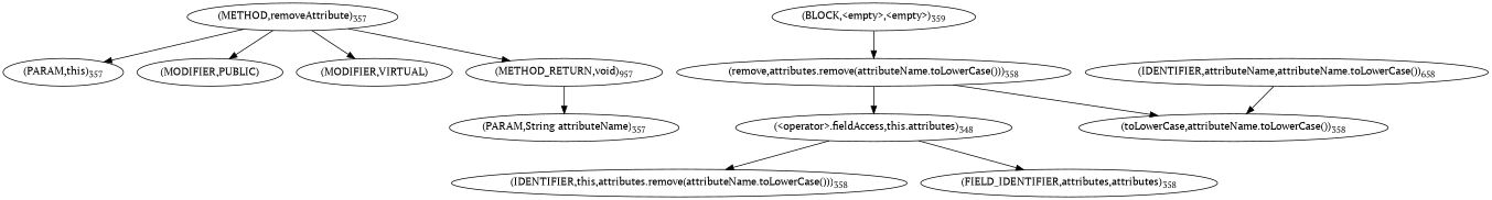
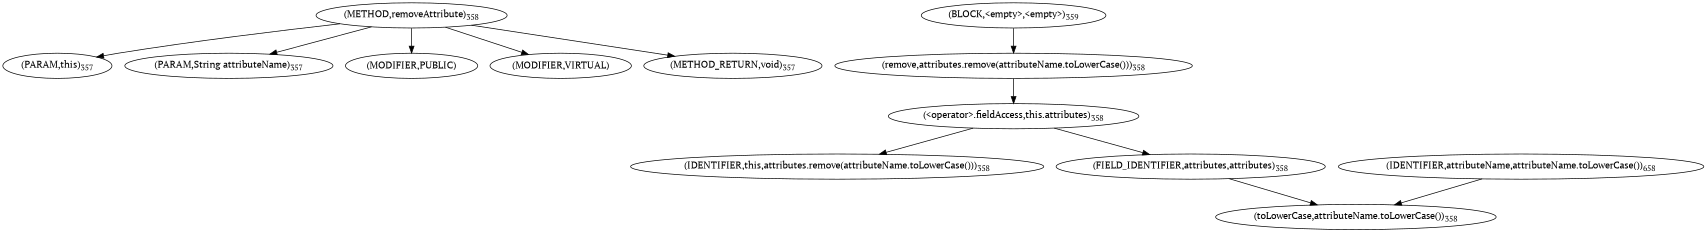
  digraph {
    fontname="PT Serif"
    node [fontname="PT Serif"]
    edge [fontname="PT Serif"]
-   n1 [label=<(METHOD,removeAttribute)<SUB>357</SUB>>]
+   n1 [label=<(METHOD,removeAttribute)<SUB>358</SUB>>]
    n2 [label=<(PARAM,this)<SUB>357</SUB>>]
    n3 [label=<(PARAM,String attributeName)<SUB>357</SUB>>]
    n4 [label=<(MODIFIER,PUBLIC)>]
    n5 [label=<(MODIFIER,VIRTUAL)>]
-   n6 [label=<(METHOD_RETURN,void)<SUB>957</SUB>>]
+   n6 [label=<(METHOD_RETURN,void)<SUB>357</SUB>>]
    n7 [label=<(BLOCK,&lt;empty&gt;,&lt;empty&gt;)<SUB>359</SUB>>]
    n8 [label=<(remove,attributes.remove(attributeName.toLowerCase()))<SUB>358</SUB>>]
-   n9 [label=<(&lt;operator&gt;.fieldAccess,this.attributes)<SUB>348</SUB>>]
+   n9 [label=<(&lt;operator&gt;.fieldAccess,this.attributes)<SUB>358</SUB>>]
    n10 [label=<(toLowerCase,attributeName.toLowerCase())<SUB>358</SUB>>]
    n11 [label=<(IDENTIFIER,this,attributes.remove(attributeName.toLowerCase()))<SUB>358</SUB>>]
    n12 [label=<(FIELD_IDENTIFIER,attributes,attributes)<SUB>358</SUB>>]
    n13 [label=<(IDENTIFIER,attributeName,attributeName.toLowerCase())<SUB>658</SUB>>]
    n1 -> n2
-   n6 -> n3
+   n1 -> n3
    n1 -> n4
    n1 -> n5
    n1 -> n6
    n7 -> n8
    n8 -> n9
-   n8 -> n10
+   n12 -> n10
    n9 -> n11
    n9 -> n12
    n13 -> n10
  }
